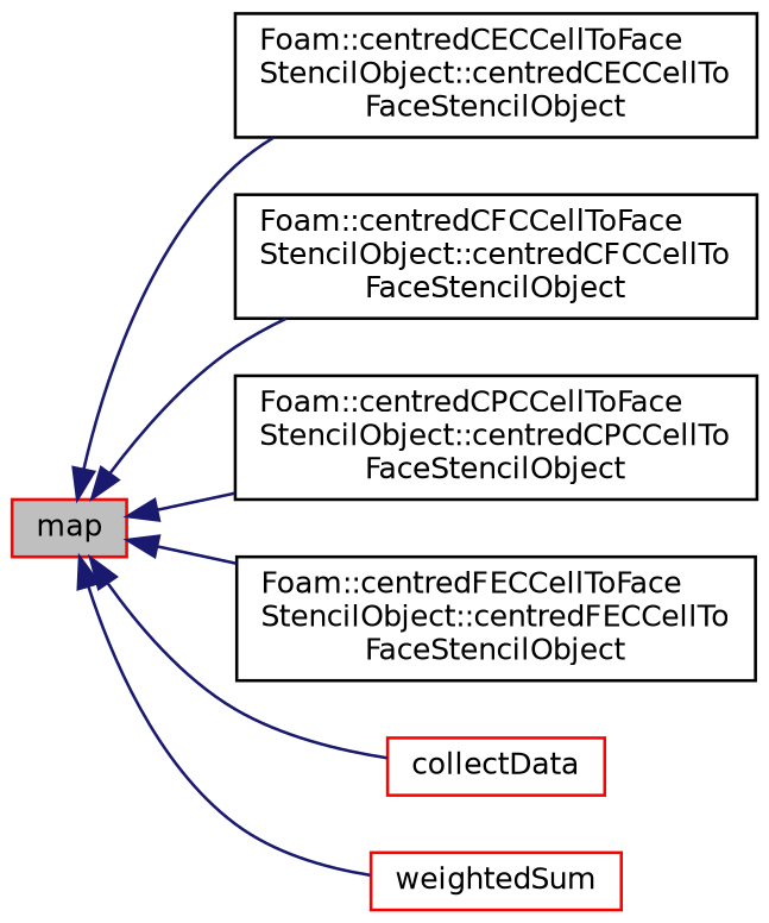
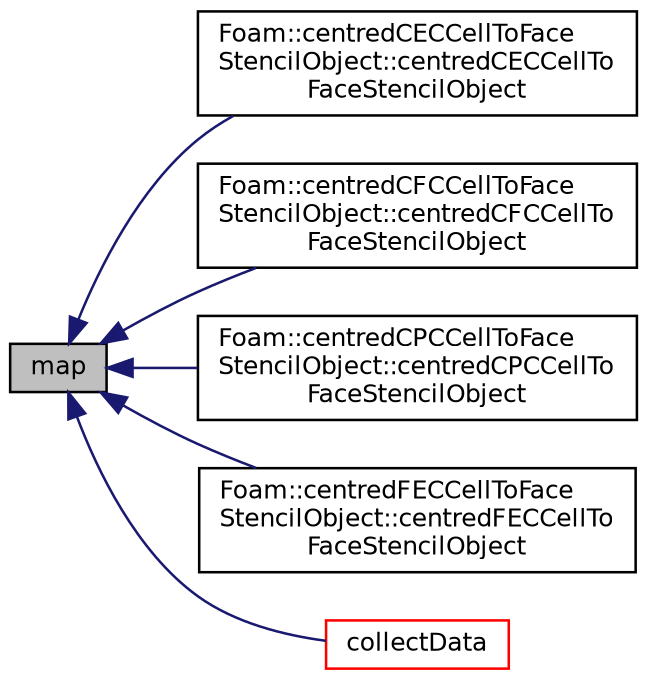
  digraph {
    rankdir=LR
    node [color=black fontname=Helvetica fontsize=10 shape=record]
    edge [color=midnightblue dir=back fontname=Helvetica fontsize=10 labelfontname=Helvetica labelfontsize=10 style=solid]
-   n1 [color=red fillcolor=grey75 fontcolor=black height=0.2 label=map style=filled width=0.4]
+   n1 [fillcolor=grey75 fontcolor=black height=0.2 label=map style=filled width=0.4]
    n2 [height=0.2 label="Foam::centredCECCellToFace\lStencilObject::centredCECCellTo\lFaceStencilObject" width=0.4]
    n3 [height=0.2 label="Foam::centredCFCCellToFace\lStencilObject::centredCFCCellTo\lFaceStencilObject" width=0.4]
    n4 [height=0.2 label="Foam::centredCPCCellToFace\lStencilObject::centredCPCCellTo\lFaceStencilObject" width=0.4]
    n5 [height=0.2 label="Foam::centredFECCellToFace\lStencilObject::centredFECCellTo\lFaceStencilObject" width=0.4]
    n6 [color=red height=0.2 label=collectData width=0.4]
-   n7 [color=red height=0.2 label=weightedSum width=0.4]
    n1 -> n2
    n1 -> n3
    n1 -> n4
    n1 -> n5
    n1 -> n6
-   n1 -> n7
  }
